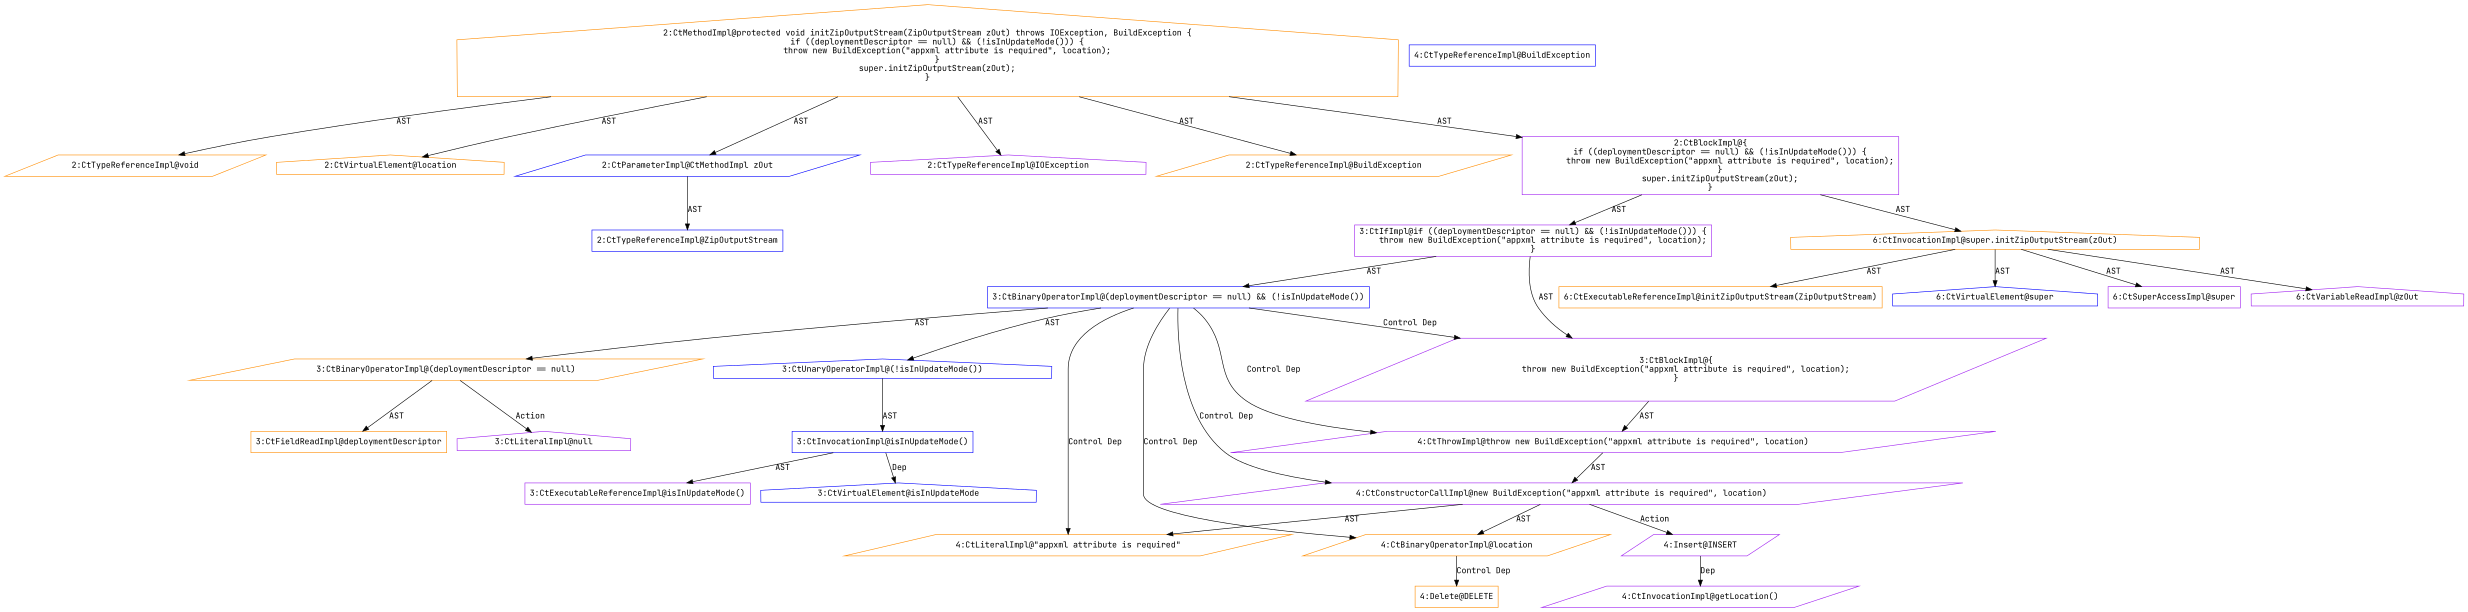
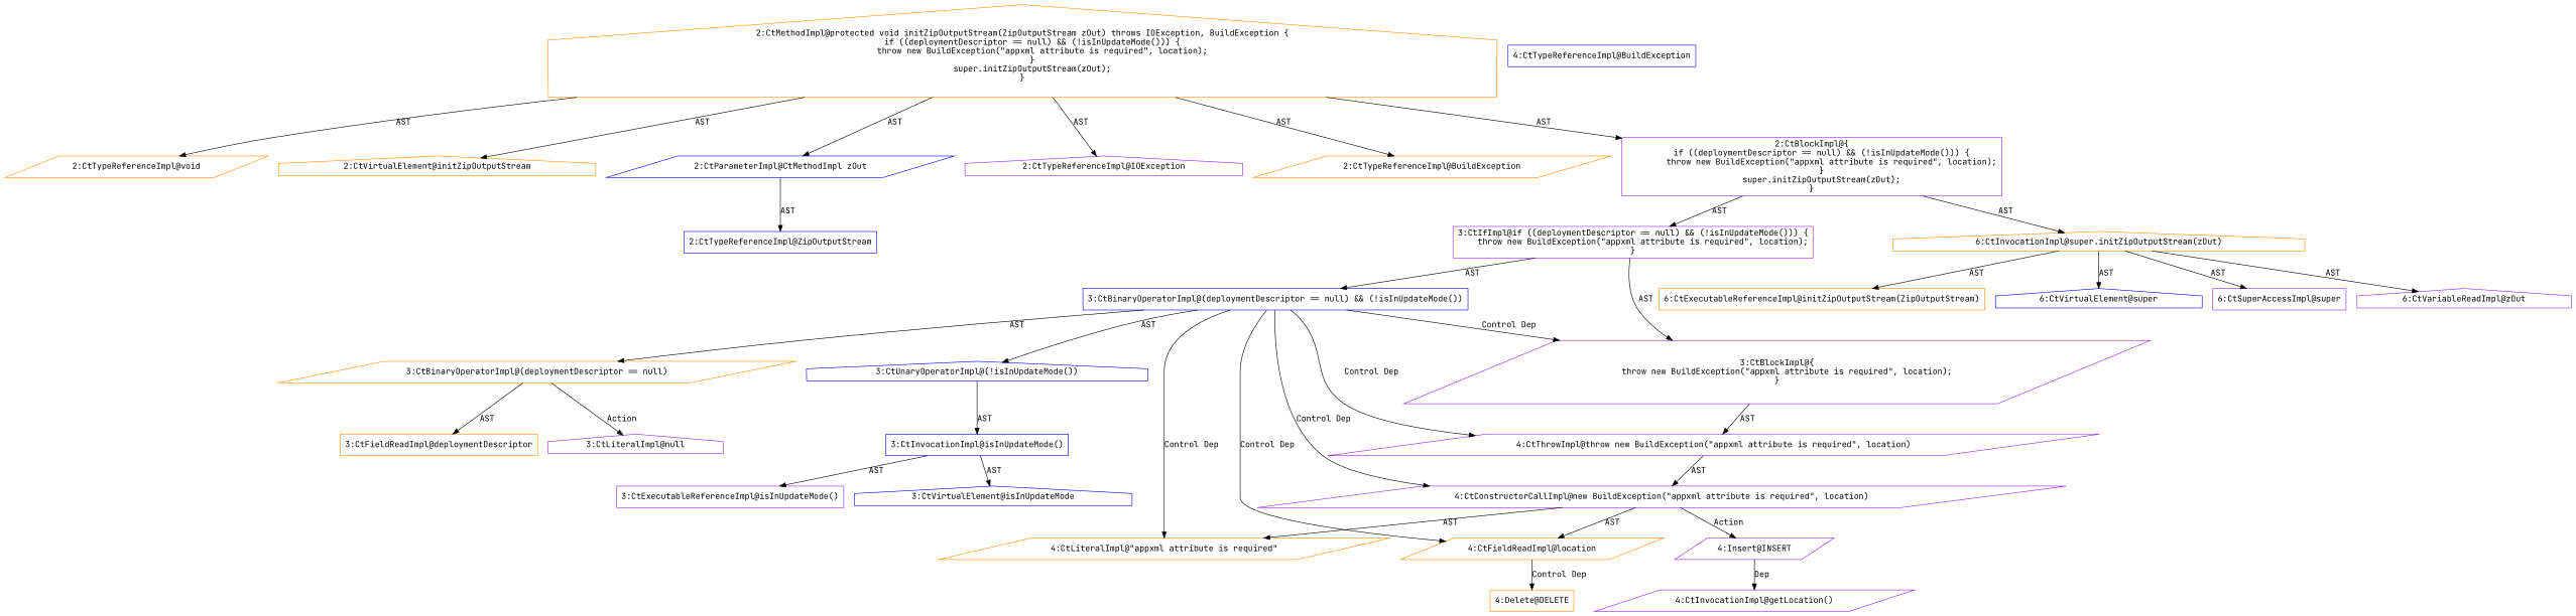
  digraph {
    fontname="JetBrains Mono"
    node [color=purple fontname="JetBrains Mono" shape=parallelogram]
    edge [fontname="JetBrains Mono"]
    n1 [color=darkorange label="2:CtTypeReferenceImpl@void"]
-   n2 [color=darkorange label="2:CtVirtualElement@location" shape=house]
+   n2 [color=darkorange label="2:CtVirtualElement@initZipOutputStream" shape=house]
    n3 [color=blue label="2:CtParameterImpl@CtMethodImpl zOut"]
    n4 [color=blue label="2:CtTypeReferenceImpl@ZipOutputStream" shape=box]
    n5 [label="2:CtTypeReferenceImpl@IOException" shape=house]
    n6 [color=darkorange label="2:CtTypeReferenceImpl@BuildException"]
    n7 [color=darkorange label="3:CtFieldReadImpl@deploymentDescriptor" shape=box]
    n8 [label="3:CtLiteralImpl@null" shape=house]
    n9 [color=darkorange label="3:CtBinaryOperatorImpl@(deploymentDescriptor == null)"]
    n10 [label="3:CtExecutableReferenceImpl@isInUpdateMode()" shape=box]
    n11 [color=blue label="3:CtVirtualElement@isInUpdateMode" shape=house]
    n12 [color=blue label="3:CtInvocationImpl@isInUpdateMode()" shape=box]
    n13 [color=blue label="3:CtUnaryOperatorImpl@(!isInUpdateMode())" shape=house]
    n14 [color=blue label="3:CtBinaryOperatorImpl@(deploymentDescriptor == null) && (!isInUpdateMode())" shape=box]
    n15 [color=darkorange label="4:CtLiteralImpl@\"appxml attribute is required\""]
-   n16 [color=darkorange label="4:CtBinaryOperatorImpl@location"]
+   n16 [color=darkorange label="4:CtFieldReadImpl@location"]
    n17 [label="4:CtConstructorCallImpl@new BuildException(\"appxml attribute is required\", location)"]
    n18 [label="4:CtThrowImpl@throw new BuildException(\"appxml attribute is required\", location)"]
    n19 [label="3:CtBlockImpl@\{\n    throw new BuildException(\"appxml attribute is required\", location);\n\}"]
    n20 [color=darkorange label="4:Delete@DELETE" shape=box]
    n21 [label="4:Insert@INSERT"]
    n22 [color=blue label="4:CtTypeReferenceImpl@BuildException" shape=box]
    n23 [label="4:CtInvocationImpl@getLocation()"]
    n24 [label="3:CtIfImpl@if ((deploymentDescriptor == null) && (!isInUpdateMode())) \{\n    throw new BuildException(\"appxml attribute is required\", location);\n\}" shape=box]
    n25 [color=darkorange label="6:CtExecutableReferenceImpl@initZipOutputStream(ZipOutputStream)" shape=box]
    n26 [color=blue label="6:CtVirtualElement@super" shape=house]
    n27 [label="6:CtSuperAccessImpl@super" shape=box]
    n28 [label="6:CtVariableReadImpl@zOut" shape=house]
    n29 [color=darkorange label="6:CtInvocationImpl@super.initZipOutputStream(zOut)" shape=house]
    n30 [label="2:CtBlockImpl@\{\n    if ((deploymentDescriptor == null) && (!isInUpdateMode())) \{\n        throw new BuildException(\"appxml attribute is required\", location);\n    \}\n    super.initZipOutputStream(zOut);\n\}" shape=box]
    n31 [color=darkorange label="2:CtMethodImpl@protected void initZipOutputStream(ZipOutputStream zOut) throws IOException, BuildException \{\n    if ((deploymentDescriptor == null) && (!isInUpdateMode())) \{\n        throw new BuildException(\"appxml attribute is required\", location);\n    \}\n    super.initZipOutputStream(zOut);\n\}" shape=house]
    n3 -> n4 [label=AST]
    n9 -> n7 [label=AST]
    n9 -> n8 [label=Action]
    n12 -> n10 [label=AST]
-   n12 -> n11 [label=Dep]
+   n12 -> n11 [label=AST]
    n13 -> n12 [label=AST]
    n14 -> n9 [label=AST]
    n14 -> n13 [label=AST]
    n14 -> n15 [label="Control Dep"]
    n14 -> n16 [label="Control Dep"]
    n14 -> n17 [label="Control Dep"]
    n14 -> n18 [label="Control Dep"]
    n14 -> n19 [label="Control Dep"]
    n16 -> n20 [label="Control Dep"]
    n17 -> n15 [label=AST]
    n17 -> n16 [label=AST]
    n17 -> n21 [label=Action]
    n18 -> n17 [label=AST]
    n19 -> n18 [label=AST]
    n21 -> n23 [label=Dep]
    n24 -> n14 [label=AST]
    n24 -> n19 [label=AST]
    n29 -> n25 [label=AST]
    n29 -> n26 [label=AST]
    n29 -> n27 [label=AST]
    n29 -> n28 [label=AST]
    n30 -> n24 [label=AST]
    n30 -> n29 [label=AST]
    n31 -> n1 [label=AST]
    n31 -> n2 [label=AST]
    n31 -> n3 [label=AST]
    n31 -> n5 [label=AST]
    n31 -> n6 [label=AST]
    n31 -> n30 [label=AST]
  }
